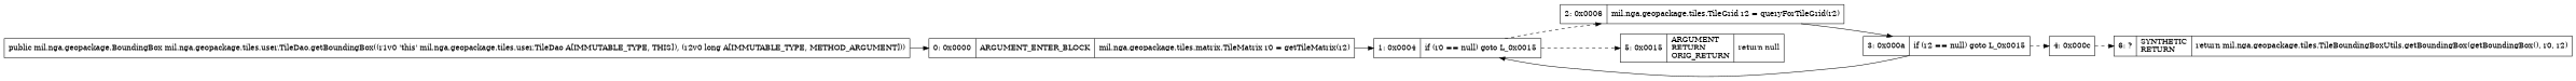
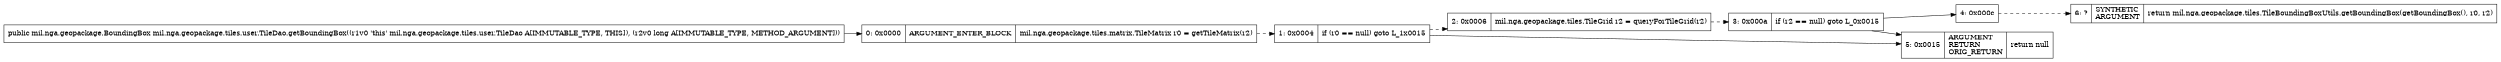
  digraph {
    rankdir=LR
    node [shape=record]
    n1 [label="{0\:\ 0x0000|ARGUMENT_ENTER_BLOCK\l|mil.nga.geopackage.tiles.matrix.TileMatrix r0 = getTileMatrix(r2)\l}"]
-   n2 [label="{1\:\ 0x0004|if (r0 == null) goto L_0x0015\l}"]
+   n2 [label="{1\:\ 0x0004|if (r0 == null) goto L_1x0015\l}"]
    n3 [label="{2\:\ 0x0006|mil.nga.geopackage.tiles.TileGrid r2 = queryForTileGrid(r2)\l}"]
    n4 [label="{5\:\ 0x0015|ARGUMENT\lRETURN\lORIG_RETURN\l|return null\l}"]
    n5 [label="{3\:\ 0x000a|if (r2 == null) goto L_0x0015\l}"]
    n6 [label="{4\:\ 0x000c}"]
-   n7 [label="{6\:\ ?|SYNTHETIC\lRETURN\l|return mil.nga.geopackage.tiles.TileBoundingBoxUtils.getBoundingBox(getBoundingBox(), r0, r2)\l}"]
+   n7 [label="{6\:\ ?|SYNTHETIC\lARGUMENT\l|return mil.nga.geopackage.tiles.TileBoundingBoxUtils.getBoundingBox(getBoundingBox(), r0, r2)\l}"]
    n8 [label="{public mil.nga.geopackage.BoundingBox mil.nga.geopackage.tiles.user.TileDao.getBoundingBox((r1v0 'this' mil.nga.geopackage.tiles.user.TileDao A[IMMUTABLE_TYPE, THIS]), (r2v0 long A[IMMUTABLE_TYPE, METHOD_ARGUMENT])) }"]
-   n1 -> n2
+   n1 -> n2 [style=dashed]
    n2 -> n3 [style=dashed]
-   n2 -> n4 [style=dashed]
-   n3 -> n5
-   n5 -> n2
-   n5 -> n6 [style=dashed]
+   n2 -> n4
+   n3 -> n5 [style=dashed]
+   n5 -> n4
+   n5 -> n6 [style=solid]
    n6 -> n7 [style=dashed]
    n8 -> n1
  }
